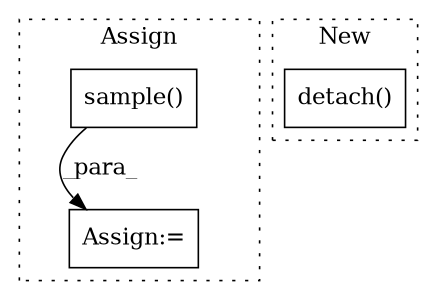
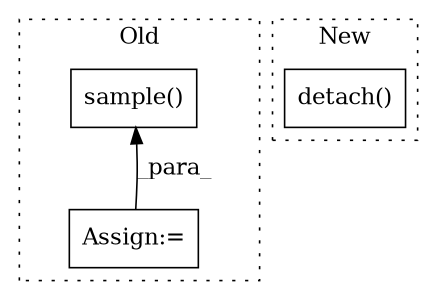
  digraph {
    node [a=75 shape=box]
    n1 [l=13 label="sample()" s=1610]
    n2 [a=68 l=3 label="Assign:=" s=1607]
    n3 [l=28 label="detach()" s=1595]
    subgraph cluster_1 {
-     label=Assign
+     label=Old
      style=dotted
      n1
      n2
    }
    subgraph cluster_2 {
      label=New
      style=dotted
      n3
    }
-   n1 -> n2 [label=_para_]
+   n2 -> n1 [label=_para_]
  }
